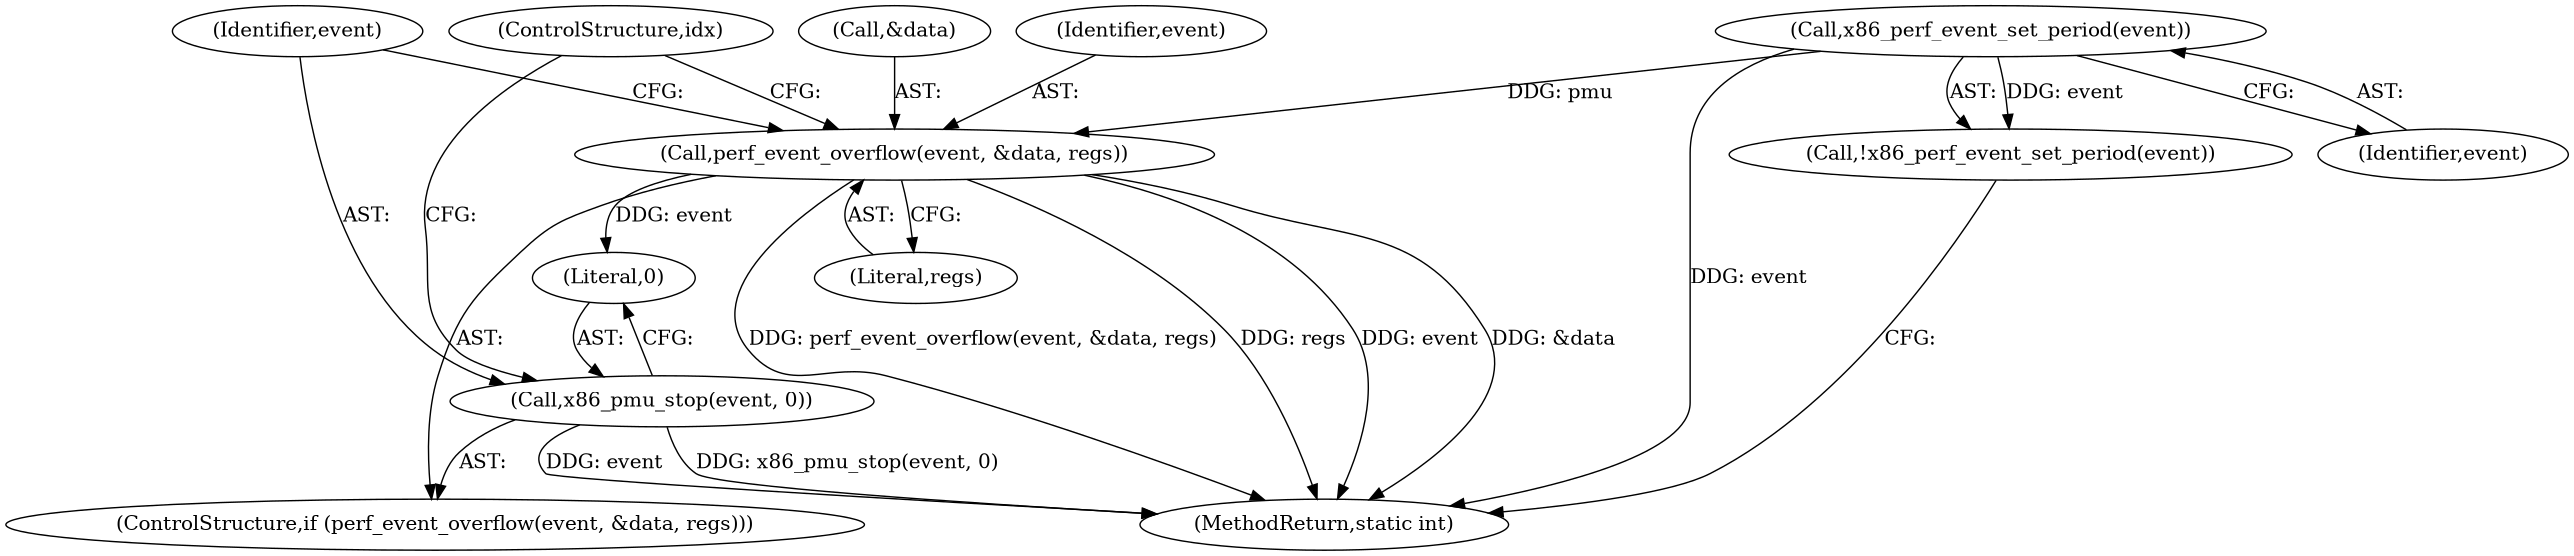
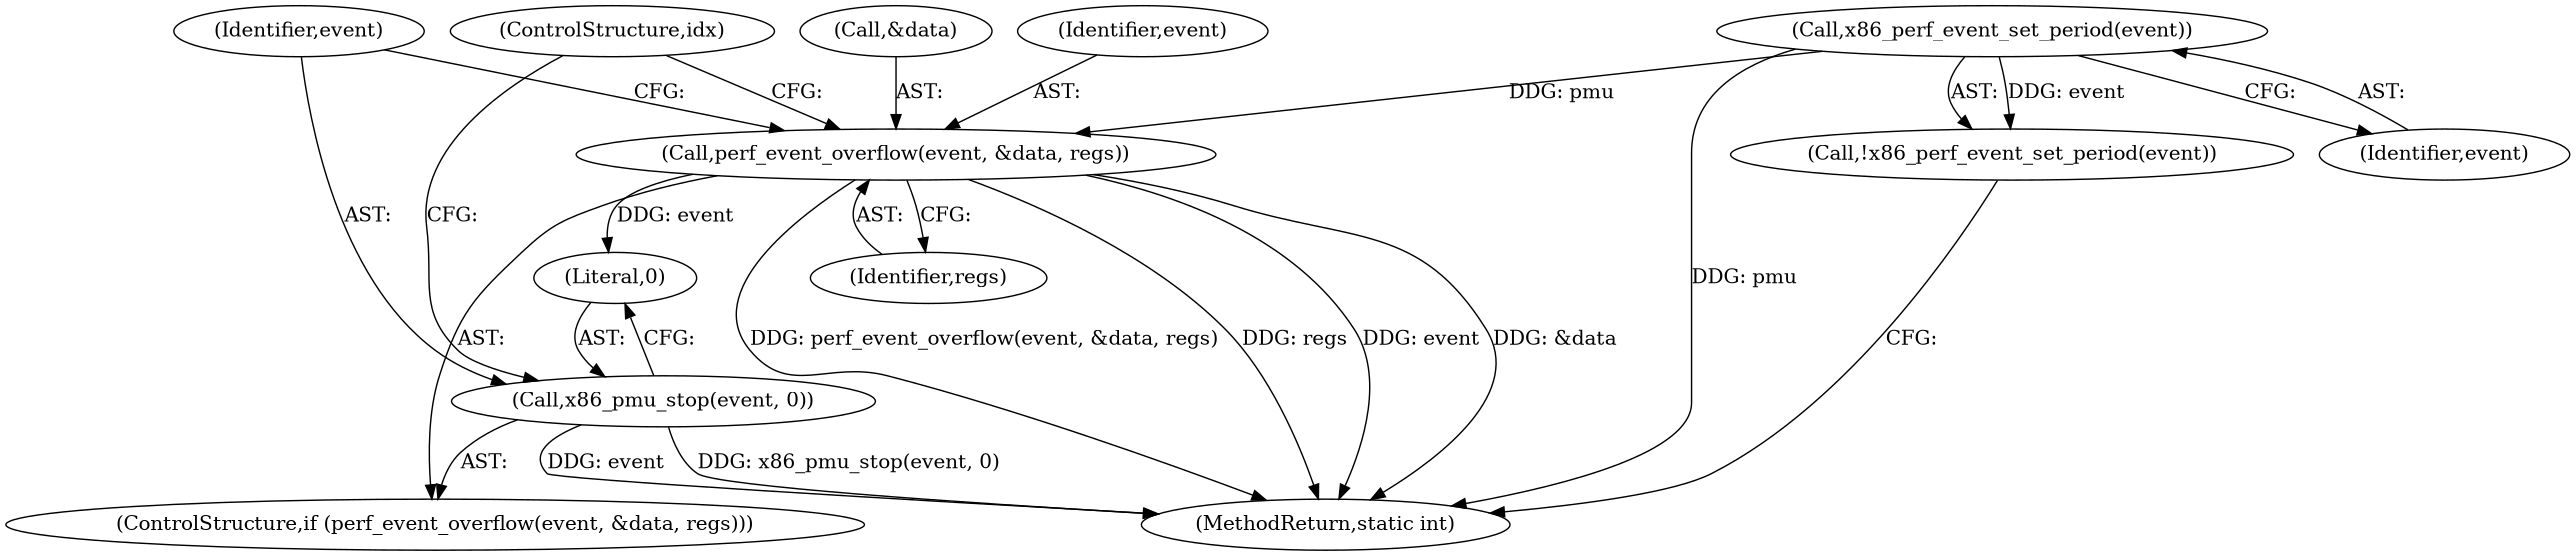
  digraph {
    n1 [label="(Call,perf_event_overflow(event, &data, regs))"]
    n2 [label="(ControlStructure,if (perf_event_overflow(event, &data, regs)))"]
    n3 [label="(MethodReturn,static int)"]
-   n4 [label="(Literal,regs)"]
+   n4 [label="(Identifier,regs)"]
    n5 [label="(Literal,0)"]
    n6 [label="(Call,x86_pmu_stop(event, 0))"]
    n7 [label="(Call,x86_perf_event_set_period(event))"]
    n8 [label="(Identifier,event)"]
    n9 [label="(Call,!x86_perf_event_set_period(event))"]
    n10 [label="(ControlStructure,idx)"]
    n11 [label="(Identifier,event)"]
    n12 [label="(Identifier,event)"]
    n13 [label="(Call,&data)"]
    n1 -> n2 [label="AST: "]
    n1 -> n3 [label="DDG: regs"]
    n1 -> n3 [label="DDG: event"]
    n1 -> n3 [label="DDG: &data"]
    n1 -> n3 [label="DDG: perf_event_overflow(event, &data, regs)"]
    n1 -> n4 [label="CFG: "]
    n1 -> n5 [label="DDG: event"]
    n4 -> n1 [label="AST: "]
    n5 -> n6 [label="AST: "]
    n6 -> n2 [label="AST: "]
    n6 -> n3 [label="DDG: event"]
    n6 -> n3 [label="DDG: x86_pmu_stop(event, 0)"]
    n6 -> n5 [label="CFG: "]
    n7 -> n1 [label="DDG: pmu"]
-   n7 -> n3 [label="DDG: event"]
+   n7 -> n3 [label="DDG: pmu"]
    n7 -> n8 [label="CFG: "]
    n7 -> n9 [label="AST: "]
    n7 -> n9 [label="DDG: event"]
    n8 -> n7 [label="AST: "]
    n9 -> n3 [label="CFG: "]
    n10 -> n1 [label="CFG: "]
    n10 -> n6 [label="CFG: "]
    n11 -> n1 [label="CFG: "]
    n11 -> n6 [label="AST: "]
    n12 -> n1 [label="AST: "]
    n13 -> n1 [label="AST: "]
  }
